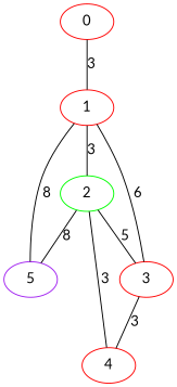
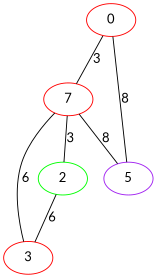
  graph {
    fontname=Lato
    node [color=red fontname=Lato weight=1]
    edge [fontname=Lato]
    0
-   1
+   1 [label=7]
    2 [color=green weight=2]
    5 [color=purple weight=4]
    3
-   4
    0 -- 1 [label=3]
    1 -- 2 [label=3]
    1 -- 5 [label=8]
    1 -- 3 [label=6]
-   2 -- 5 [label=8]
-   2 -- 3 [label=5]
-   2 -- 4 [label=3]
-   3 -- 4 [label=3]
+   0 -- 5 [label=8]
+   2 -- 3 [label=6]
  }
